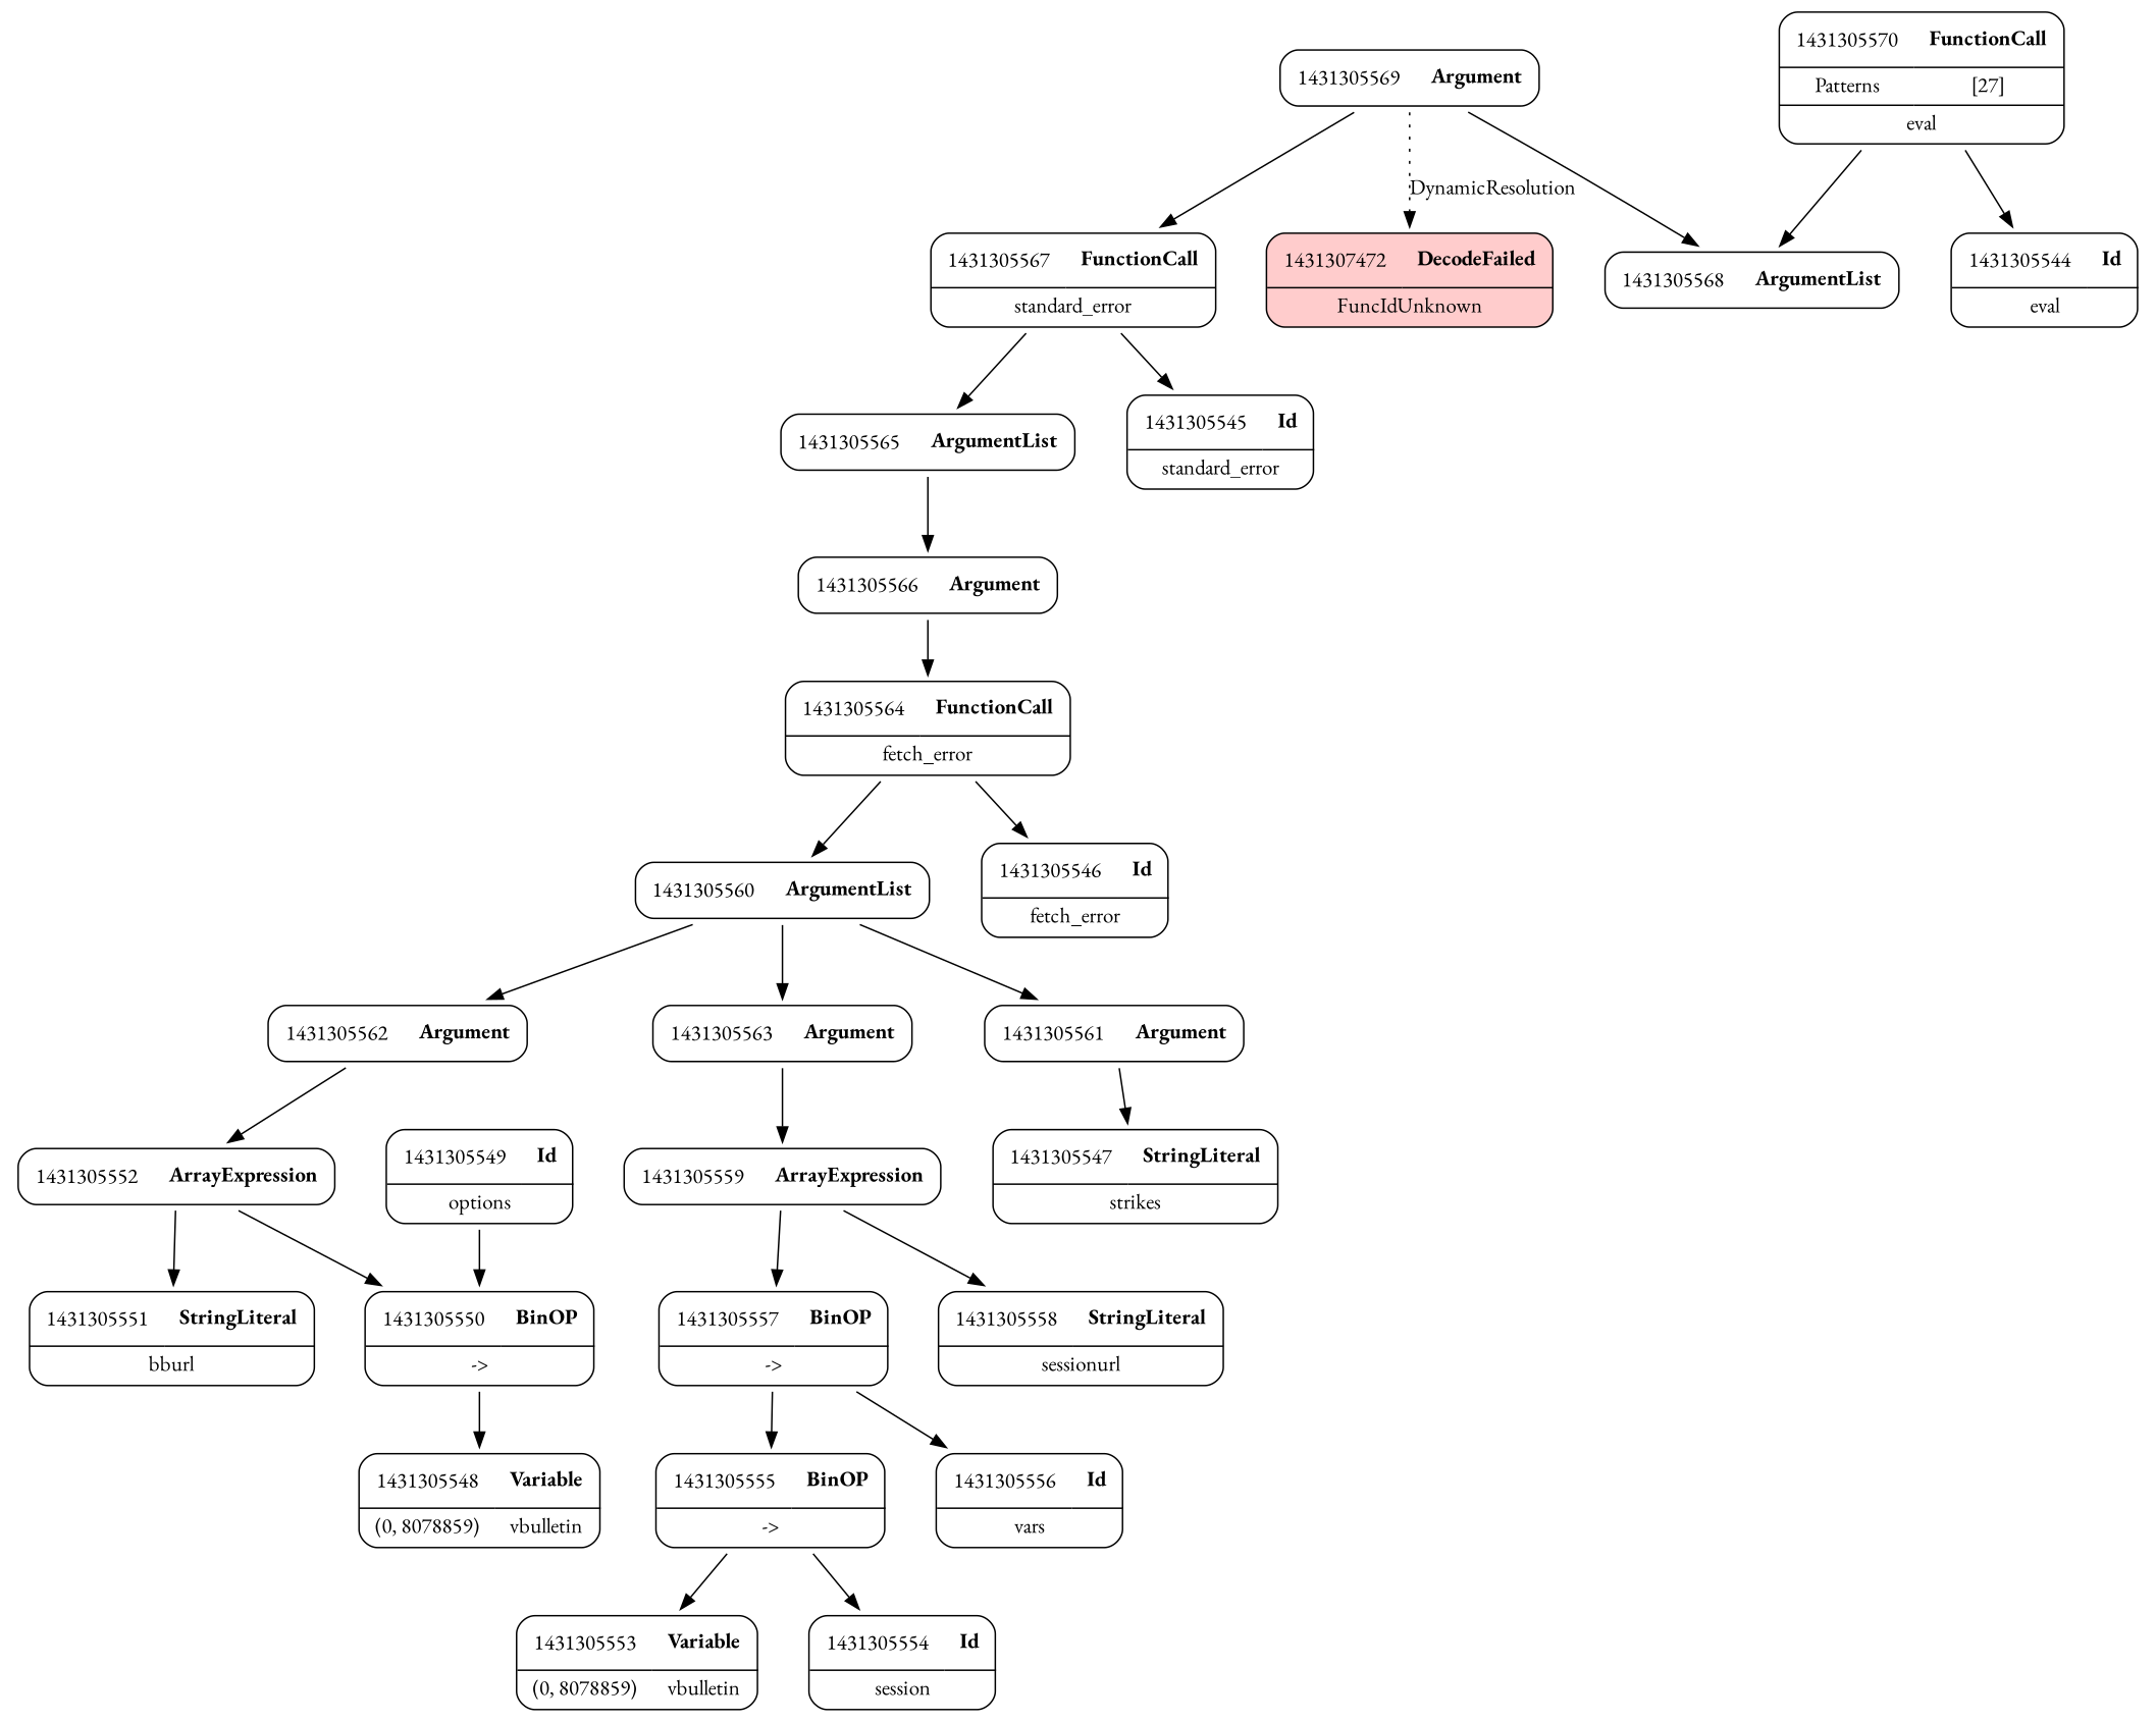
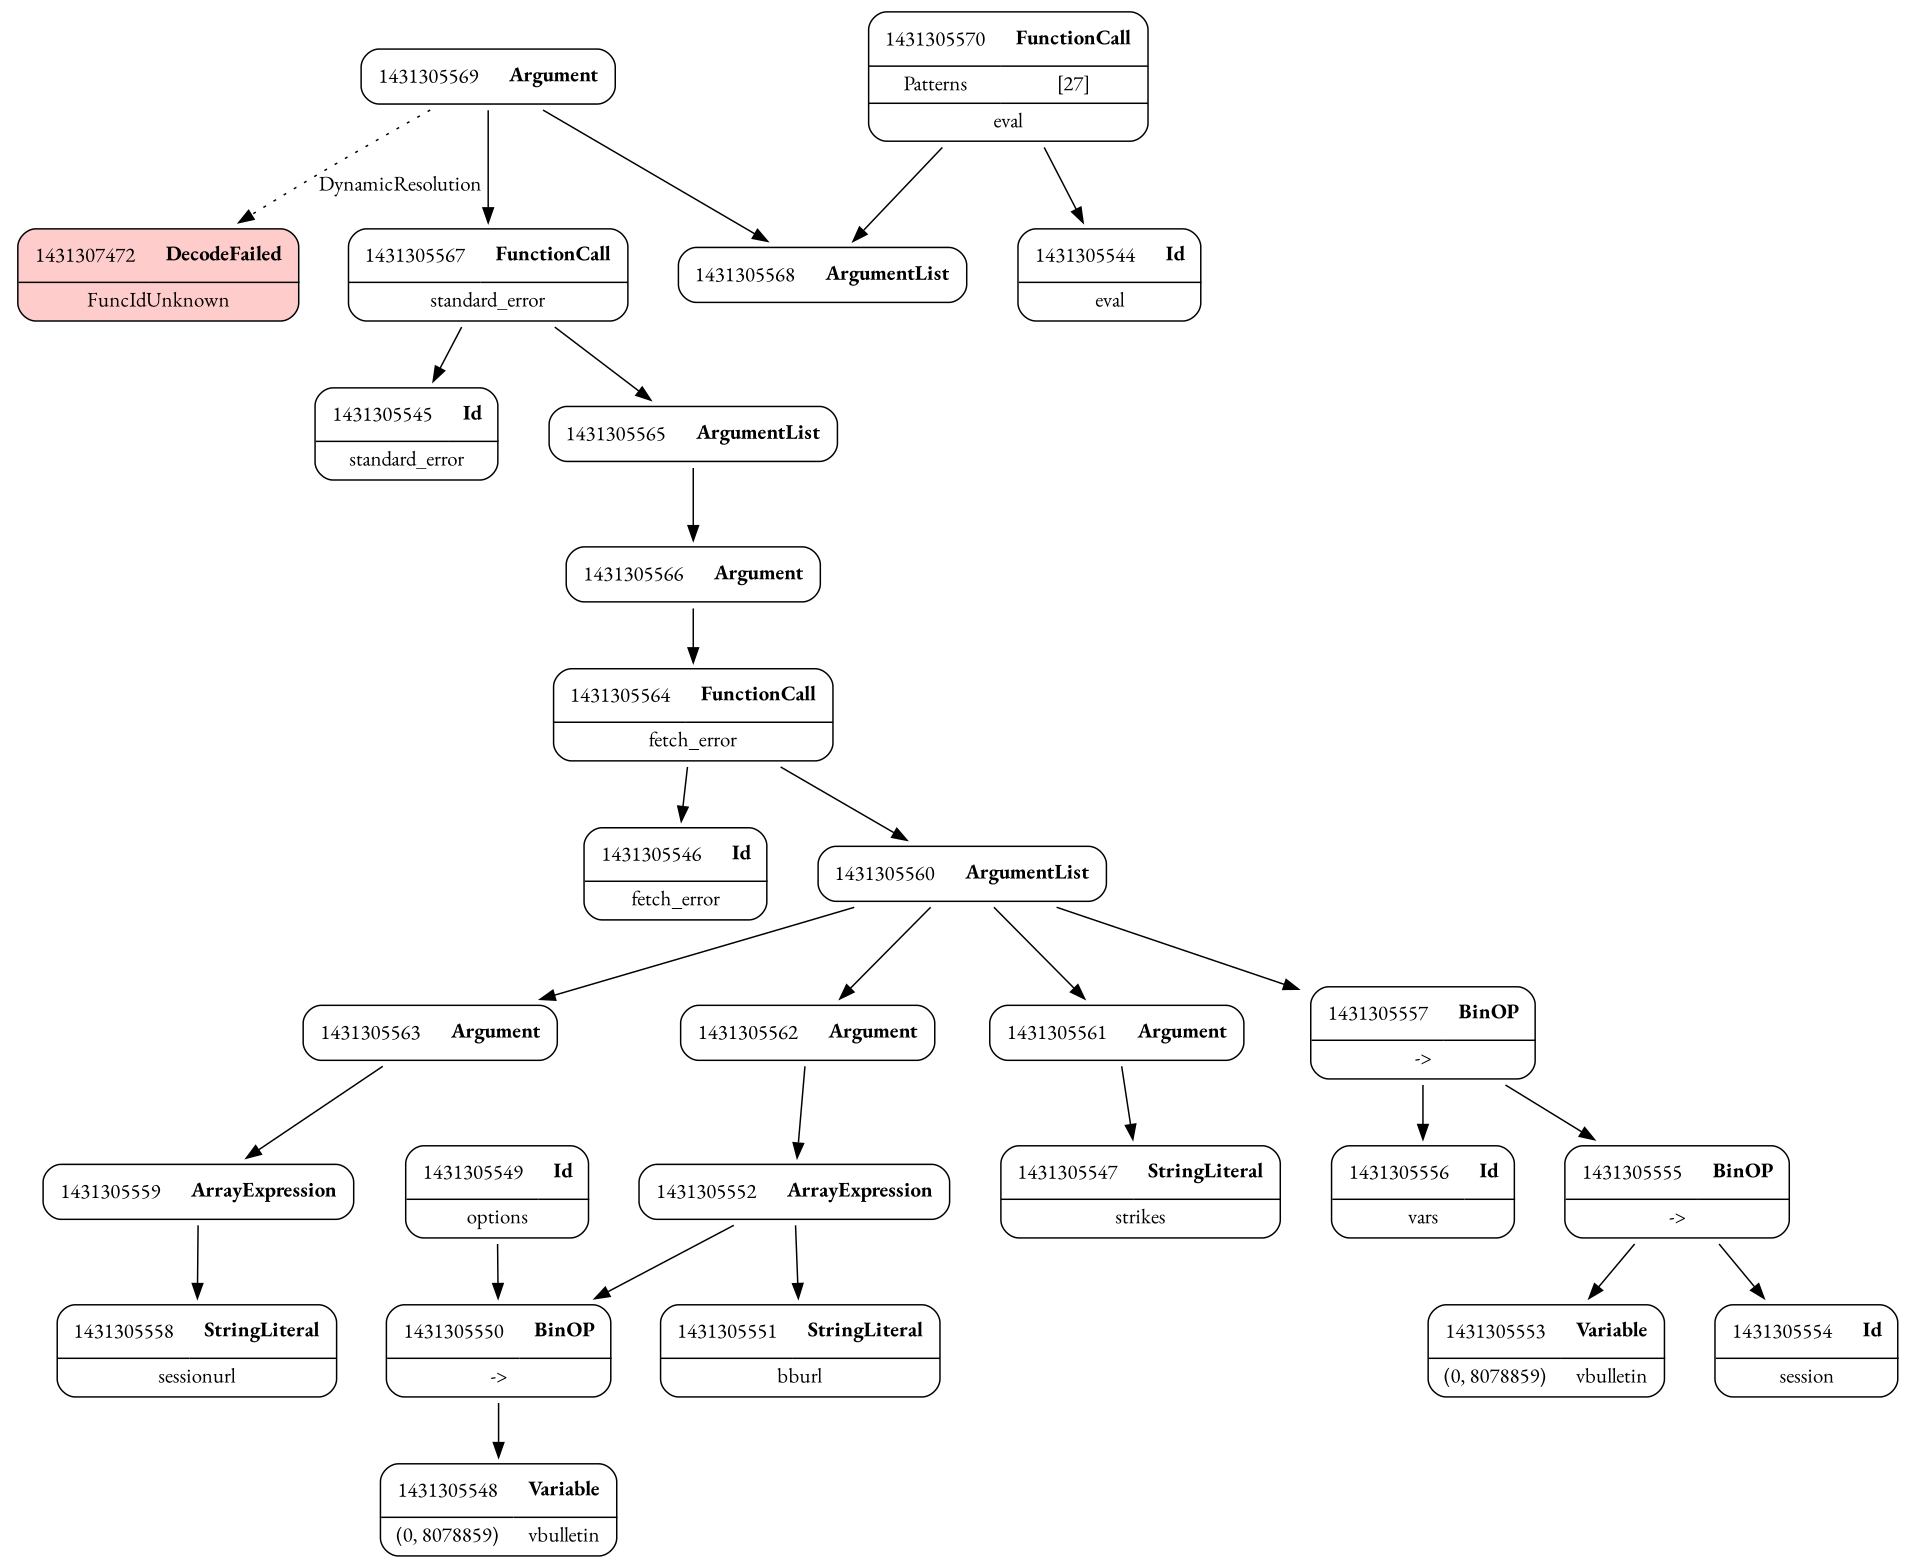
  digraph {
    fontname="EB Garamond"
    node [fontname="EB Garamond" shape=none]
    edge [fontname="EB Garamond" weight=2]
    n1 [label=<<TABLE border='1' cellspacing='0' cellpadding='10' style='rounded' ><TR><TD border='0'>1431305551</TD><TD border='0'><B>StringLiteral</B></TD></TR><HR/><TR><TD border='0' cellpadding='5' colspan='2'>bburl</TD></TR></TABLE>>]
    n2 [label=<<TABLE border='1' cellspacing='0' cellpadding='10' style='rounded' bgcolor='#FFCCCC' ><TR><TD border='0'>1431307472</TD><TD border='0'><B>DecodeFailed</B></TD></TR><HR/><TR><TD border='0' cellpadding='5' colspan='2'>FuncIdUnknown</TD></TR></TABLE>>]
    n3 [label=<<TABLE border='1' cellspacing='0' cellpadding='10' style='rounded' ><TR><TD border='0'>1431305550</TD><TD border='0'><B>BinOP</B></TD></TR><HR/><TR><TD border='0' cellpadding='5' colspan='2'>-&gt;</TD></TR></TABLE>>]
    n4 [label=<<TABLE border='1' cellspacing='0' cellpadding='10' style='rounded' ><TR><TD border='0'>1431305548</TD><TD border='0'><B>Variable</B></TD></TR><HR/><TR><TD border='0' cellpadding='5'>(0, 8078859)</TD><TD border='0' cellpadding='5'>vbulletin</TD></TR></TABLE>>]
    n5 [label=<<TABLE border='1' cellspacing='0' cellpadding='10' style='rounded' ><TR><TD border='0'>1431305549</TD><TD border='0'><B>Id</B></TD></TR><HR/><TR><TD border='0' cellpadding='5' colspan='2'>options</TD></TR></TABLE>>]
    n6 [label=<<TABLE border='1' cellspacing='0' cellpadding='10' style='rounded' ><TR><TD border='0'>1431305547</TD><TD border='0'><B>StringLiteral</B></TD></TR><HR/><TR><TD border='0' cellpadding='5' colspan='2'>strikes</TD></TR></TABLE>>]
    n7 [label=<<TABLE border='1' cellspacing='0' cellpadding='10' style='rounded' ><TR><TD border='0'>1431305546</TD><TD border='0'><B>Id</B></TD></TR><HR/><TR><TD border='0' cellpadding='5' colspan='2'>fetch_error</TD></TR></TABLE>>]
    n8 [label=<<TABLE border='1' cellspacing='0' cellpadding='10' style='rounded' ><TR><TD border='0'>1431305545</TD><TD border='0'><B>Id</B></TD></TR><HR/><TR><TD border='0' cellpadding='5' colspan='2'>standard_error</TD></TR></TABLE>>]
    n9 [label=<<TABLE border='1' cellspacing='0' cellpadding='10' style='rounded' ><TR><TD border='0'>1431305544</TD><TD border='0'><B>Id</B></TD></TR><HR/><TR><TD border='0' cellpadding='5' colspan='2'>eval</TD></TR></TABLE>>]
    n10 [label=<<TABLE border='1' cellspacing='0' cellpadding='10' style='rounded' ><TR><TD border='0'>1431305567</TD><TD border='0'><B>FunctionCall</B></TD></TR><HR/><TR><TD border='0' cellpadding='5' colspan='2'>standard_error</TD></TR></TABLE>>]
    n11 [label=<<TABLE border='1' cellspacing='0' cellpadding='10' style='rounded' ><TR><TD border='0'>1431305565</TD><TD border='0'><B>ArgumentList</B></TD></TR></TABLE>>]
    n12 [label=<<TABLE border='1' cellspacing='0' cellpadding='10' style='rounded' ><TR><TD border='0'>1431305566</TD><TD border='0'><B>Argument</B></TD></TR></TABLE>>]
    n13 [label=<<TABLE border='1' cellspacing='0' cellpadding='10' style='rounded' ><TR><TD border='0'>1431305564</TD><TD border='0'><B>FunctionCall</B></TD></TR><HR/><TR><TD border='0' cellpadding='5' colspan='2'>fetch_error</TD></TR></TABLE>>]
    n14 [label=<<TABLE border='1' cellspacing='0' cellpadding='10' style='rounded' ><TR><TD border='0'>1431305560</TD><TD border='0'><B>ArgumentList</B></TD></TR></TABLE>>]
    n15 [label=<<TABLE border='1' cellspacing='0' cellpadding='10' style='rounded' ><TR><TD border='0'>1431305563</TD><TD border='0'><B>Argument</B></TD></TR></TABLE>>]
    n16 [label=<<TABLE border='1' cellspacing='0' cellpadding='10' style='rounded' ><TR><TD border='0'>1431305562</TD><TD border='0'><B>Argument</B></TD></TR></TABLE>>]
    n17 [label=<<TABLE border='1' cellspacing='0' cellpadding='10' style='rounded' ><TR><TD border='0'>1431305561</TD><TD border='0'><B>Argument</B></TD></TR></TABLE>>]
    n18 [label=<<TABLE border='1' cellspacing='0' cellpadding='10' style='rounded' ><TR><TD border='0'>1431305559</TD><TD border='0'><B>ArrayExpression</B></TD></TR></TABLE>>]
    n19 [label=<<TABLE border='1' cellspacing='0' cellpadding='10' style='rounded' ><TR><TD border='0'>1431305552</TD><TD border='0'><B>ArrayExpression</B></TD></TR></TABLE>>]
    n20 [label=<<TABLE border='1' cellspacing='0' cellpadding='10' style='rounded' ><TR><TD border='0'>1431305557</TD><TD border='0'><B>BinOP</B></TD></TR><HR/><TR><TD border='0' cellpadding='5' colspan='2'>-&gt;</TD></TR></TABLE>>]
    n21 [label=<<TABLE border='1' cellspacing='0' cellpadding='10' style='rounded' ><TR><TD border='0'>1431305558</TD><TD border='0'><B>StringLiteral</B></TD></TR><HR/><TR><TD border='0' cellpadding='5' colspan='2'>sessionurl</TD></TR></TABLE>>]
    n22 [label=<<TABLE border='1' cellspacing='0' cellpadding='10' style='rounded' ><TR><TD border='0'>1431305555</TD><TD border='0'><B>BinOP</B></TD></TR><HR/><TR><TD border='0' cellpadding='5' colspan='2'>-&gt;</TD></TR></TABLE>>]
    n23 [label=<<TABLE border='1' cellspacing='0' cellpadding='10' style='rounded' ><TR><TD border='0'>1431305556</TD><TD border='0'><B>Id</B></TD></TR><HR/><TR><TD border='0' cellpadding='5' colspan='2'>vars</TD></TR></TABLE>>]
    n24 [label=<<TABLE border='1' cellspacing='0' cellpadding='10' style='rounded' ><TR><TD border='0'>1431305553</TD><TD border='0'><B>Variable</B></TD></TR><HR/><TR><TD border='0' cellpadding='5'>(0, 8078859)</TD><TD border='0' cellpadding='5'>vbulletin</TD></TR></TABLE>>]
    n25 [label=<<TABLE border='1' cellspacing='0' cellpadding='10' style='rounded' ><TR><TD border='0'>1431305554</TD><TD border='0'><B>Id</B></TD></TR><HR/><TR><TD border='0' cellpadding='5' colspan='2'>session</TD></TR></TABLE>>]
    n26 [label=<<TABLE border='1' cellspacing='0' cellpadding='10' style='rounded' ><TR><TD border='0'>1431305570</TD><TD border='0'><B>FunctionCall</B></TD></TR><HR/><TR><TD border='0' cellpadding='5'>Patterns</TD><TD border='0' cellpadding='5'>[27]</TD></TR><HR/><TR><TD border='0' cellpadding='5' colspan='2'>eval</TD></TR></TABLE>>]
    n27 [label=<<TABLE border='1' cellspacing='0' cellpadding='10' style='rounded' ><TR><TD border='0'>1431305568</TD><TD border='0'><B>ArgumentList</B></TD></TR></TABLE>>]
    n28 [label=<<TABLE border='1' cellspacing='0' cellpadding='10' style='rounded' ><TR><TD border='0'>1431305569</TD><TD border='0'><B>Argument</B></TD></TR></TABLE>>]
    n3 -> n4
    n5 -> n3
    n10 -> n8
    n10 -> n11
    n11 -> n12
    n12 -> n13
    n13 -> n7
    n13 -> n14
    n14 -> n15
    n14 -> n16
    n14 -> n17
    n15 -> n18
    n16 -> n19
    n17 -> n6
-   n18 -> n20
+   n14 -> n20
    n18 -> n21
    n19 -> n1
    n19 -> n3
    n20 -> n22
    n20 -> n23
    n22 -> n24
    n22 -> n25
    n26 -> n9
    n26 -> n27
    n28 -> n2 [label=DynamicResolution style=dotted weight=""]
    n28 -> n10
    n28 -> n27
  }
